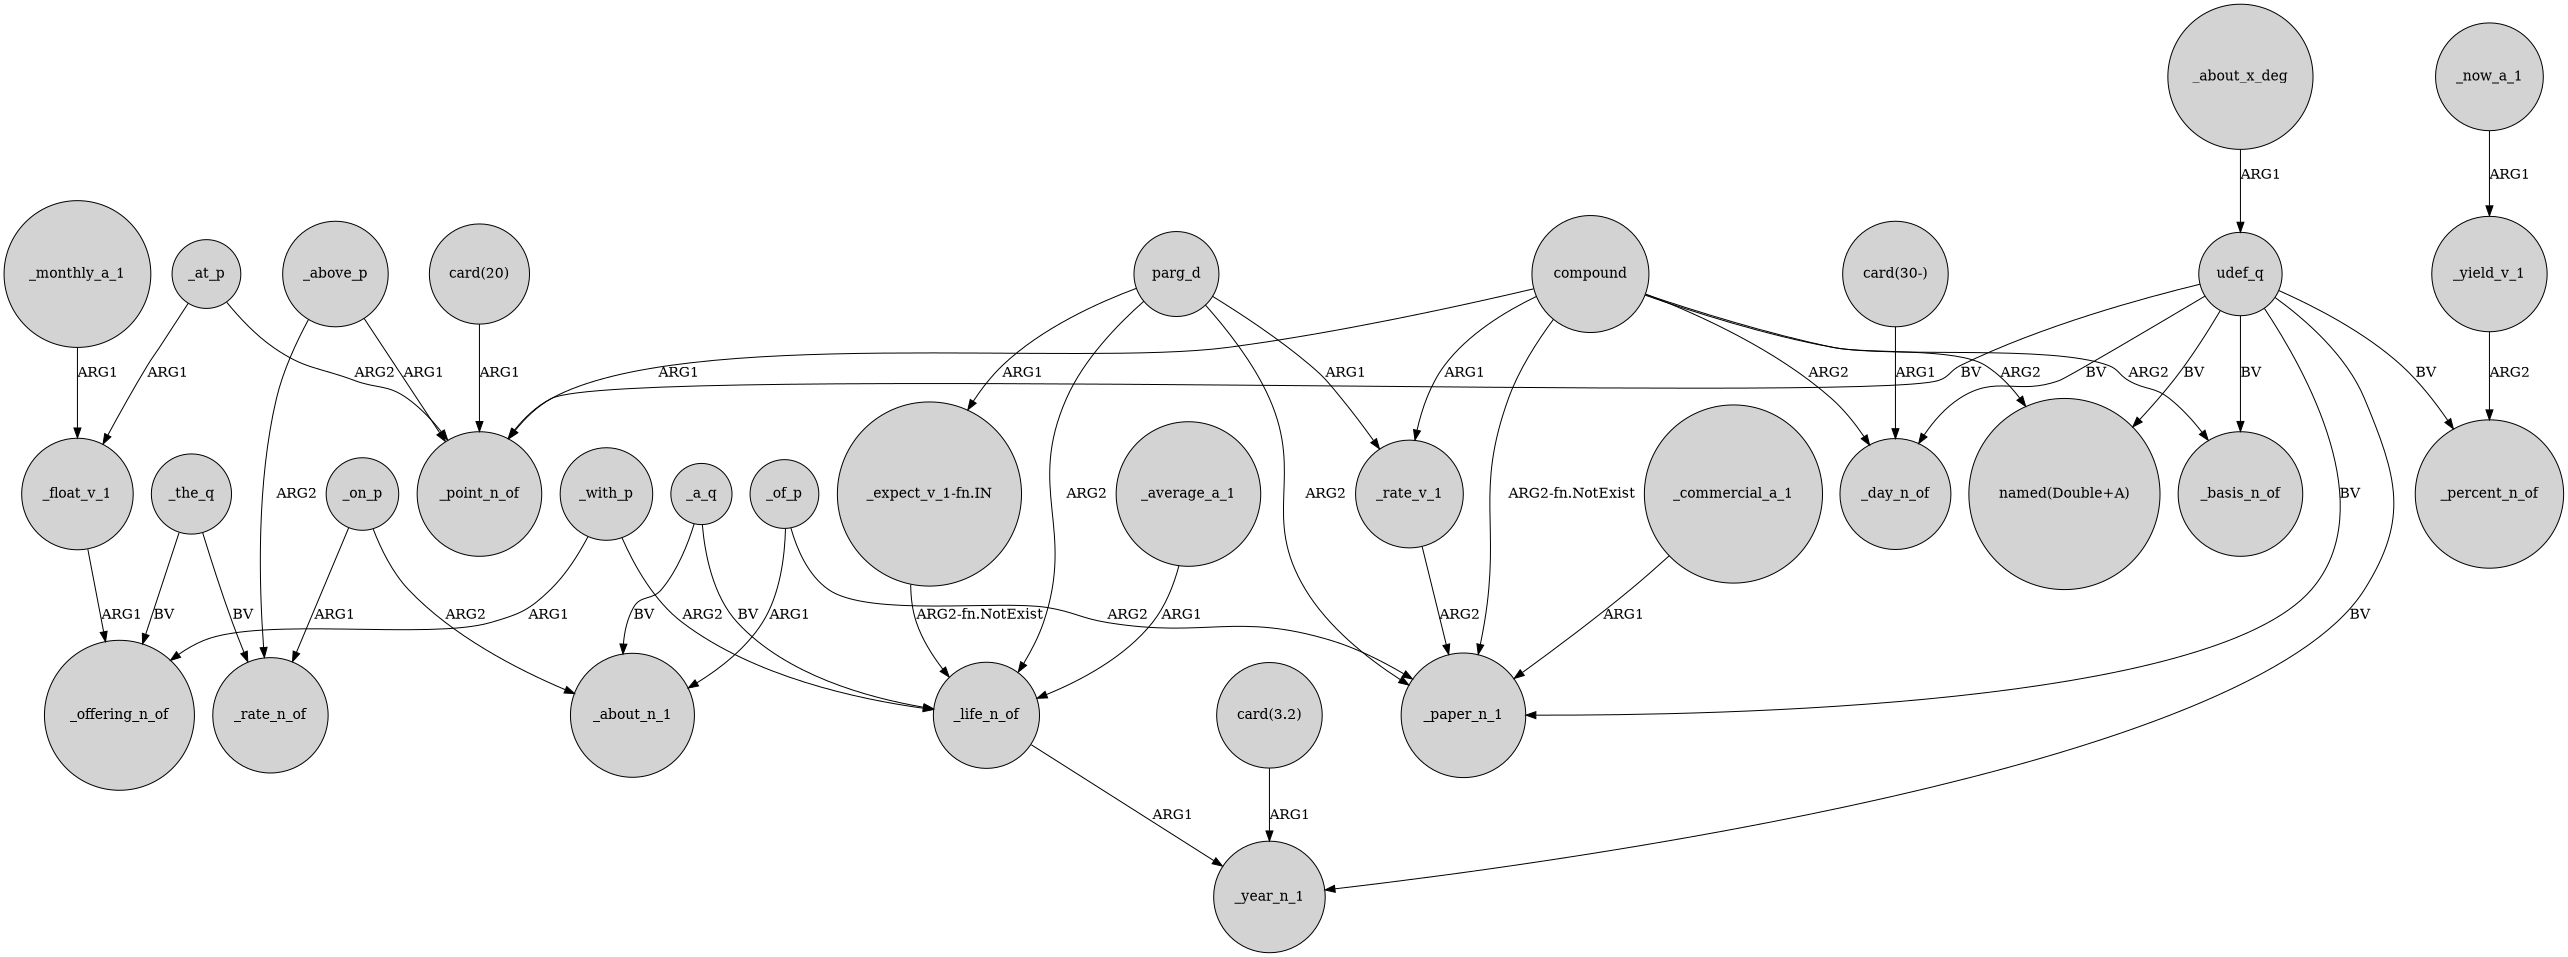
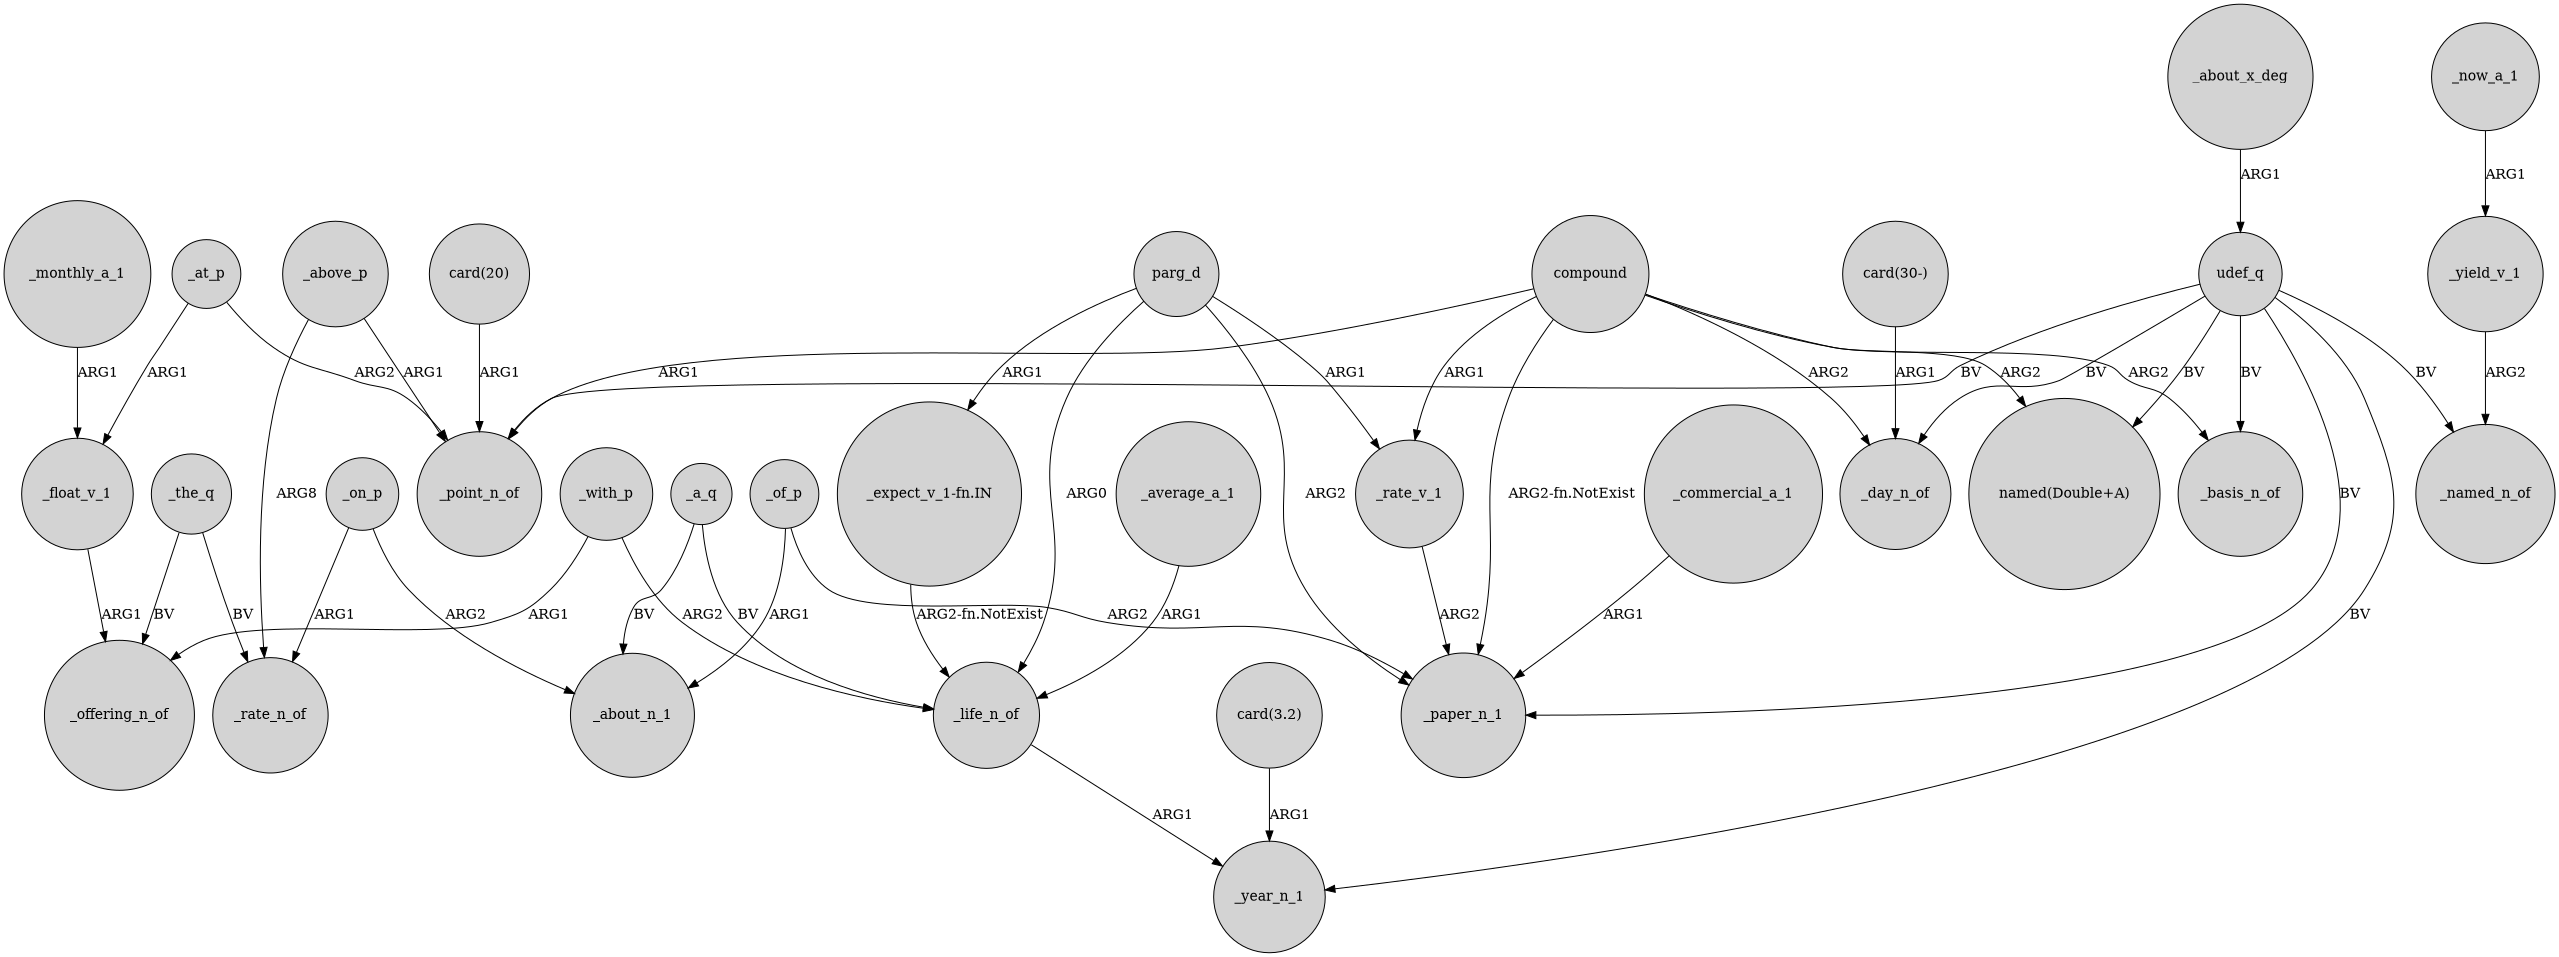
  digraph {
    node [shape=circle style=filled]
    "card(20)"
    _point_n_of
    n3 [label=_about_n_1]
    _a_q
    _life_n_of
    _year_n_1
    _above_p
    _rate_n_of
    parg_d
    _rate_v_1
    _paper_n_1
    "_expect_v_1-fn.IN"
    udef_q
    _day_n_of
-   _percent_n_of
+   _percent_n_of [label=_named_n_of]
    _basis_n_of
    "named(Double+A)"
    compound
    _of_p
    "card(30-)"
    _about_x_deg
    _the_q
    _offering_n_of
    _yield_v_1
    _at_p
    _float_v_1
    "card(3.2)"
    _with_p
    _on_p
    _commercial_a_1
    _now_a_1
    _average_a_1
    _monthly_a_1
    "card(20)" -> _point_n_of [label=ARG1]
    _a_q -> n3 [label=BV]
    _a_q -> _life_n_of [label=BV]
    _life_n_of -> _year_n_1 [label=ARG1]
    _above_p -> _point_n_of [label=ARG1]
-   _above_p -> _rate_n_of [label=ARG2]
-   parg_d -> _life_n_of [label=ARG2]
+   _above_p -> _rate_n_of [label=ARG8]
+   parg_d -> _life_n_of [label=ARG0]
    parg_d -> _rate_v_1 [label=ARG1]
    parg_d -> _paper_n_1 [label=ARG2]
    parg_d -> "_expect_v_1-fn.IN" [label=ARG1]
    _rate_v_1 -> _paper_n_1 [label=ARG2]
    "_expect_v_1-fn.IN" -> _life_n_of [label="ARG2-fn.NotExist"]
    udef_q -> _point_n_of [label=BV]
    udef_q -> _year_n_1 [label=BV]
    udef_q -> _paper_n_1 [label=BV]
    udef_q -> _day_n_of [label=BV]
    udef_q -> _percent_n_of [label=BV]
    udef_q -> _basis_n_of [label=BV]
    udef_q -> "named(Double+A)" [label=BV]
    compound -> _point_n_of [label=ARG1]
    compound -> _rate_v_1 [label=ARG1]
    compound -> _paper_n_1 [label="ARG2-fn.NotExist"]
    compound -> _day_n_of [label=ARG2]
    compound -> _basis_n_of [label=ARG2]
    compound -> "named(Double+A)" [label=ARG2]
    _of_p -> n3 [label=ARG1]
    _of_p -> _paper_n_1 [label=ARG2]
    "card(30-)" -> _day_n_of [label=ARG1]
    _about_x_deg -> udef_q [label=ARG1]
    _the_q -> _rate_n_of [label=BV]
    _the_q -> _offering_n_of [label=BV]
    _yield_v_1 -> _percent_n_of [label=ARG2]
    _at_p -> _point_n_of [label=ARG2]
    _at_p -> _float_v_1 [label=ARG1]
    _float_v_1 -> _offering_n_of [label=ARG1]
    "card(3.2)" -> _year_n_1 [label=ARG1]
    _with_p -> _life_n_of [label=ARG2]
    _with_p -> _offering_n_of [label=ARG1]
    _on_p -> n3 [label=ARG2]
    _on_p -> _rate_n_of [label=ARG1]
    _commercial_a_1 -> _paper_n_1 [label=ARG1]
    _now_a_1 -> _yield_v_1 [label=ARG1]
    _average_a_1 -> _life_n_of [label=ARG1]
    _monthly_a_1 -> _float_v_1 [label=ARG1]
  }
